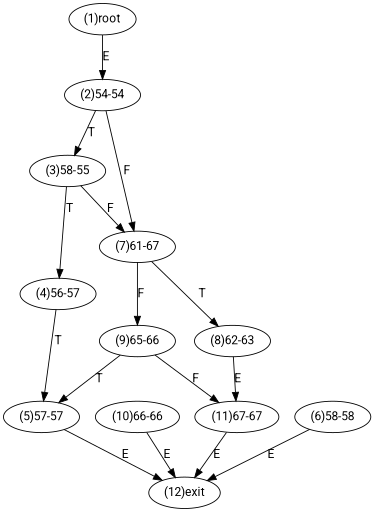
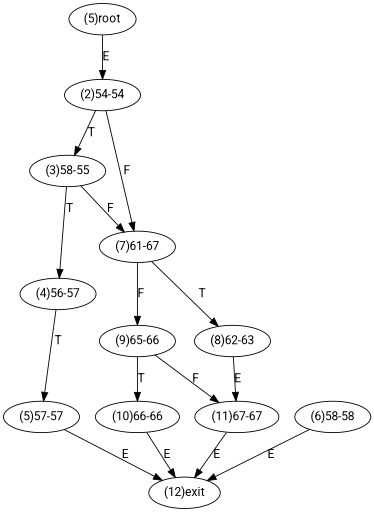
  digraph {
    fontname=Roboto
    node [fontname=Roboto]
    edge [fontname=Roboto]
-   n1 [label="(1)root"]
+   n1 [label="(5)root"]
    n2 [label="(2)54-54"]
    n3 [label="(3)58-55"]
    n4 [label="(7)61-67"]
    n5 [label="(4)56-57"]
    n6 [label="(8)62-63"]
    n7 [label="(9)65-66"]
    n8 [label="(5)57-57"]
    n9 [label="(12)exit"]
    n10 [label="(6)58-58"]
    n11 [label="(11)67-67"]
    n12 [label="(10)66-66"]
    n1 -> n2 [label=E]
    n2 -> n3 [label=T]
    n2 -> n4 [label=F]
    n3 -> n4 [label=F]
    n3 -> n5 [label=T]
    n4 -> n6 [label=T]
    n4 -> n7 [label=F]
    n5 -> n8 [label=T]
    n6 -> n11 [label=E]
    n7 -> n11 [label=F]
-   n7 -> n8 [label=T]
+   n7 -> n12 [label=T]
    n8 -> n9 [label=E]
    n10 -> n9 [label=E]
    n11 -> n9 [label=E]
    n12 -> n9 [label=E]
  }
